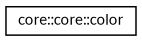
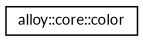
  digraph {
    rankdir=LR
    fontname=Lato
-   n1 [color=black fillcolor=white fontname=Lato fontsize=10 height=0.2 label="core::core::color" shape=record style=filled width=0.4]
+   n1 [color=black fillcolor=white fontname=Lato fontsize=10 height=0.2 label="alloy::core::color" shape=record style=filled width=0.4]
  }
